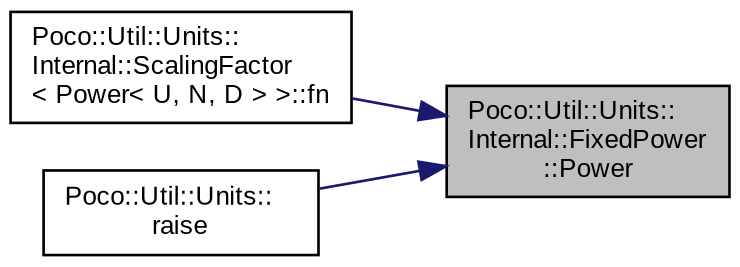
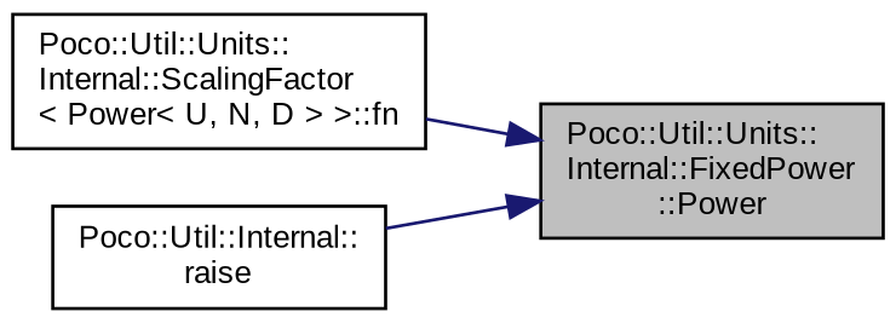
  digraph {
    rankdir=RL
    fontname="Liberation Sans"
    node [color=black fillcolor=white fontname="Liberation Sans" fontsize=10 shape=record style=filled]
    edge [color=midnightblue dir=back fontname="Liberation Sans" fontsize=10 labelfontname=Helvetica labelfontsize=10 style=solid]
    n1 [fillcolor=grey75 fontcolor=black height=0.2 label="Poco::Util::Units::\lInternal::FixedPower\l::Power" width=0.4]
    n2 [height=0.2 label="Poco::Util::Units::\lInternal::ScalingFactor\l\< Power\< U, N, D \> \>::fn" width=0.4]
-   n3 [height=0.2 label="Poco::Util::Units::\lraise" width=0.4]
+   n3 [height=0.2 label="Poco::Util::Internal::\lraise" width=0.4]
    n1 -> n2
    n1 -> n3
  }
